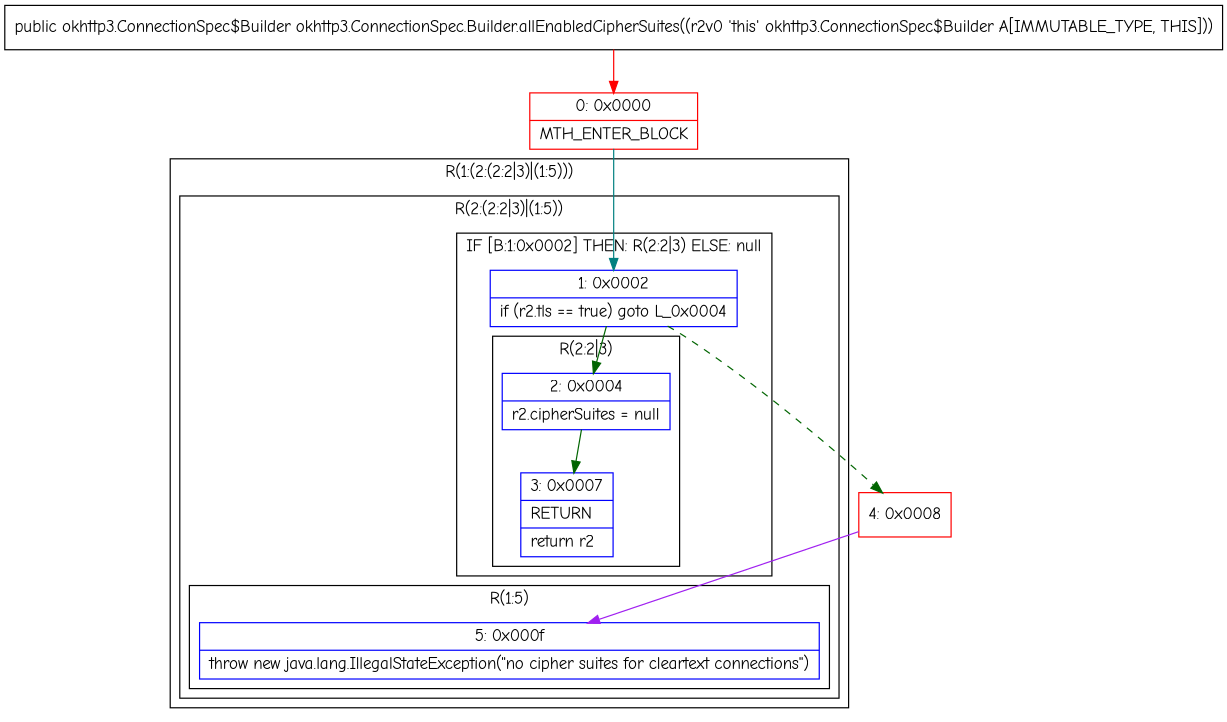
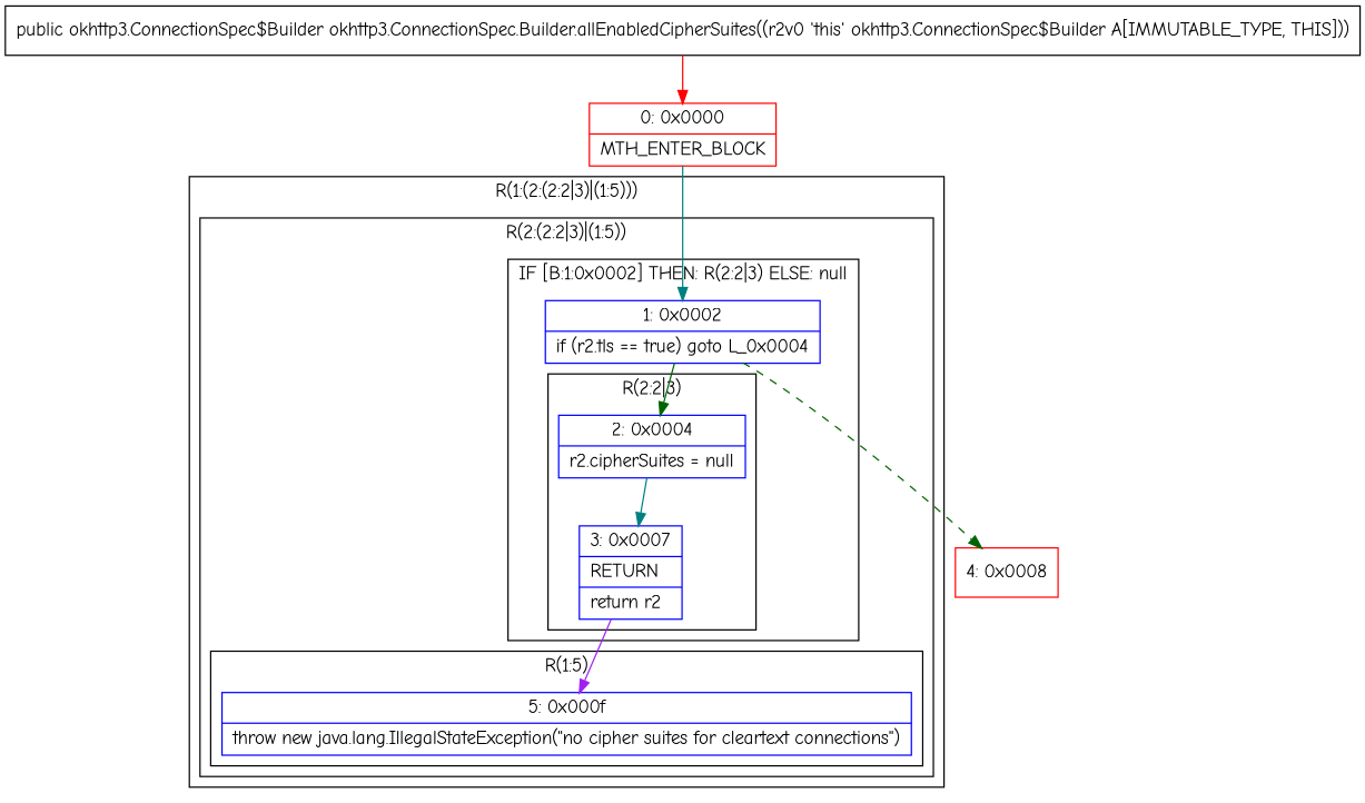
  digraph {
    fontname="Comic Neue"
    node [color=blue fontname="Comic Neue" shape=record]
    edge [color=teal fontname="Comic Neue"]
    n1 [label="{2\:\ 0x0004|r2.cipherSuites = null\l}"]
    n2 [label="{3\:\ 0x0007|RETURN\l|return r2\l}"]
    n3 [label="{1\:\ 0x0002|if (r2.tls == true) goto L_0x0004\l}"]
    n4 [label="{5\:\ 0x000f|throw new java.lang.IllegalStateException(\"no cipher suites for cleartext connections\")\l}"]
    n5 [color=red label="{4\:\ 0x0008}"]
    n6 [color=red label="{0\:\ 0x0000|MTH_ENTER_BLOCK\l}"]
    n7 [label="{public okhttp3.ConnectionSpec$Builder okhttp3.ConnectionSpec.Builder.allEnabledCipherSuites((r2v0 'this' okhttp3.ConnectionSpec$Builder A[IMMUTABLE_TYPE, THIS])) }" color=""]
    subgraph cluster_1 {
      label="R(1:(2:(2:2|3)|(1:5)))"
      subgraph cluster_2 {
        label="R(2:(2:2|3)|(1:5))"
        subgraph cluster_3 {
          label="IF [B:1:0x0002] THEN: R(2:2|3) ELSE: null"
          n3
          subgraph cluster_4 {
            label="R(2:2|3)"
            n1
            n2
          }
        }
        subgraph cluster_5 {
          label="R(1:5)"
          n4
        }
      }
    }
-   n1 -> n2 [color=darkgreen]
+   n1 -> n2
    n3 -> n1 [color=darkgreen]
    n3 -> n5 [color=darkgreen style=dashed]
-   n5 -> n4 [color=purple]
+   n2 -> n4 [color=purple]
    n6 -> n3
    n7 -> n6 [color=red]
  }
